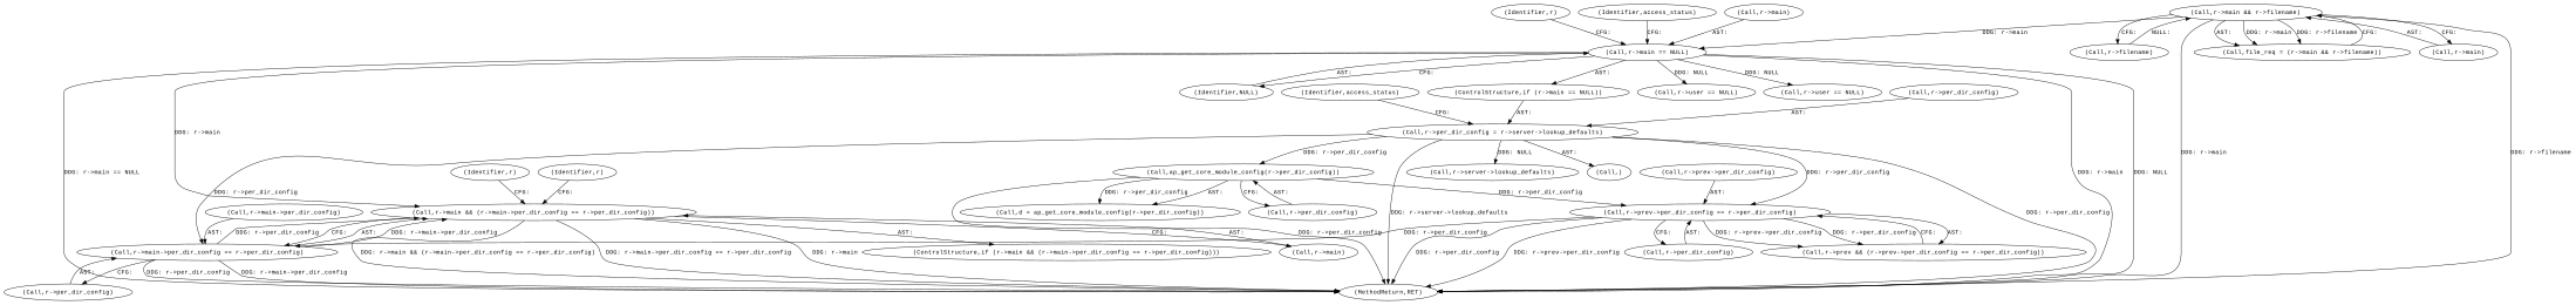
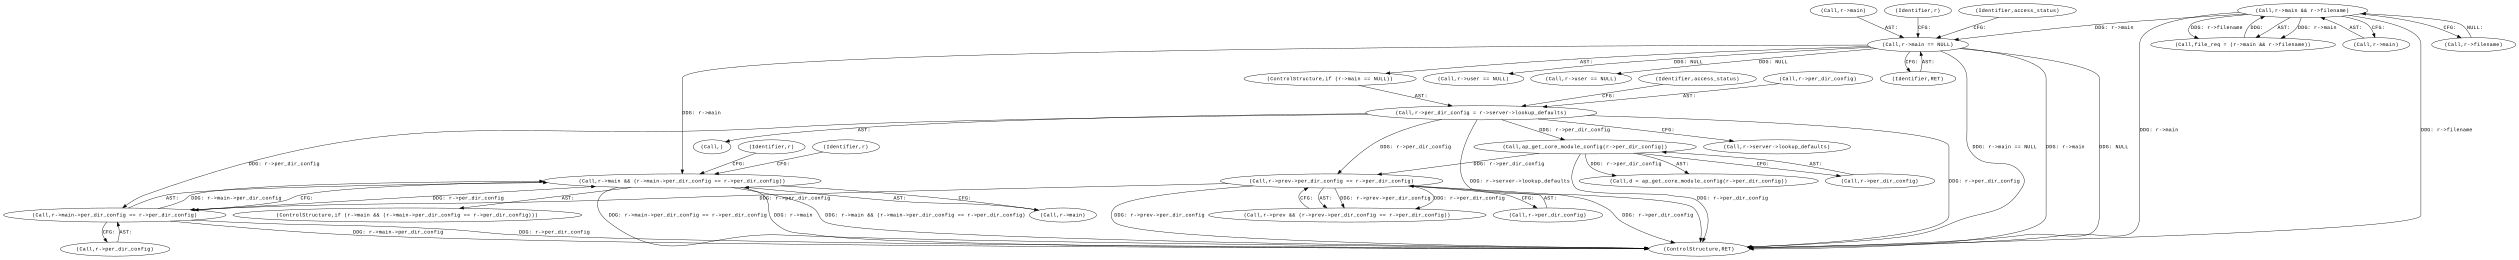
  digraph {
    fontname="Liberation Mono"
    node [fontname="Liberation Mono"]
    edge [fontname="Liberation Mono"]
    n1 [label="(Call,r->main && (r->main->per_dir_config == r->per_dir_config))"]
    n2 [label="(Call,r->main->per_dir_config == r->per_dir_config)"]
-   n3 [label="(MethodReturn,RET)"]
+   n3 [label="(ControlStructure,RET)"]
    n4 [label="(Call,r->main)"]
    n5 [label="(ControlStructure,if (r->main && (r->main->per_dir_config == r->per_dir_config)))"]
    n6 [label="(Call,r->per_dir_config)"]
    n7 [label="(Call,r->main == NULL)"]
-   n8 [label="(Identifier,NULL)"]
+   n8 [label="(Identifier,RET)"]
    n9 [label="(ControlStructure,if (r->main == NULL))"]
    n10 [label="(Call,r->user == NULL)"]
    n11 [label="(Call,r->user == NULL)"]
    n12 [label="(Call,r->per_dir_config = r->server->lookup_defaults)"]
    n13 [label="(Call,r->main && r->filename)"]
    n14 [label="(Call,file_req = (r->main && r->filename))"]
    n15 [label="(Call,r->main)"]
    n16 [label="(Call,r->filename)"]
    n17 [label="(Call,ap_get_core_module_config(r->per_dir_config))"]
    n18 [label="(Call,r->prev->per_dir_config == r->per_dir_config)"]
    n19 [label="(Call,r->per_dir_config)"]
    n20 [label="(Call,d = ap_get_core_module_config(r->per_dir_config))"]
    n21 [label="(Call,r->prev && (r->prev->per_dir_config == r->per_dir_config))"]
    n22 [label="(Call,r->per_dir_config)"]
    n23 [label="(Call,r->server->lookup_defaults)"]
    n24 [label="(Call,)"]
    n25 [label="(Call,r->main)"]
-   n26 [label="(Call,r->prev->per_dir_config)"]
    n27 [label="(Identifier,r)"]
    n28 [label="(Call,r->per_dir_config)"]
    n29 [label="(Identifier,r)"]
    n30 [label="(Identifier,access_status)"]
    n31 [label="(Identifier,r)"]
    n32 [label="(Identifier,access_status)"]
-   n33 [label="(Call,r->main->per_dir_config)"]
    n1 -> n2 [label="CFG: "]
    n1 -> n3 [label="DDG: r->main"]
    n1 -> n3 [label="DDG: r->main && (r->main->per_dir_config == r->per_dir_config)"]
    n1 -> n3 [label="DDG: r->main->per_dir_config == r->per_dir_config"]
    n1 -> n4 [label="CFG: "]
    n1 -> n5 [label="AST: "]
    n2 -> n1 [label="AST: "]
    n2 -> n1 [label="DDG: r->main->per_dir_config"]
    n2 -> n1 [label="DDG: r->per_dir_config"]
    n2 -> n3 [label="DDG: r->main->per_dir_config"]
    n2 -> n3 [label="DDG: r->per_dir_config"]
    n2 -> n6 [label="CFG: "]
    n4 -> n1 [label="AST: "]
    n6 -> n2 [label="AST: "]
    n7 -> n1 [label="DDG: r->main"]
    n7 -> n3 [label="DDG: r->main == NULL"]
    n7 -> n3 [label="DDG: r->main"]
    n7 -> n3 [label="DDG: NULL"]
    n7 -> n8 [label="CFG: "]
    n7 -> n9 [label="AST: "]
    n7 -> n10 [label="DDG: NULL"]
    n7 -> n11 [label="DDG: NULL"]
    n8 -> n7 [label="AST: "]
    n9 -> n12 [label="AST: "]
    n12 -> n2 [label="DDG: r->per_dir_config"]
    n12 -> n3 [label="DDG: r->server->lookup_defaults"]
    n12 -> n3 [label="DDG: r->per_dir_config"]
    n12 -> n17 [label="DDG: r->per_dir_config"]
    n12 -> n18 [label="DDG: r->per_dir_config"]
-   n12 -> n23 [label="DDG: NULL"]
+   n12 -> n23 [label="CFG: "]
    n12 -> n24 [label="AST: "]
    n13 -> n3 [label="DDG: r->filename"]
    n13 -> n3 [label="DDG: r->main"]
    n13 -> n7 [label="DDG: r->main"]
    n13 -> n14 [label="AST: "]
    n13 -> n14 [label="DDG: r->main"]
    n13 -> n14 [label="DDG: r->filename"]
    n13 -> n15 [label="CFG: "]
    n13 -> n16 [label="CFG: "]
-   n14 -> n13 [label="CFG: "]
+   n14 -> n13 [label="DDG: "]
    n15 -> n13 [label="AST: "]
    n16 -> n13 [label="NULL: "]
    n17 -> n3 [label="DDG: r->per_dir_config"]
    n17 -> n18 [label="DDG: r->per_dir_config"]
    n17 -> n19 [label="CFG: "]
    n17 -> n20 [label="AST: "]
    n17 -> n20 [label="DDG: r->per_dir_config"]
    n18 -> n2 [label="DDG: r->per_dir_config"]
    n18 -> n3 [label="DDG: r->per_dir_config"]
    n18 -> n3 [label="DDG: r->prev->per_dir_config"]
    n18 -> n21 [label="AST: "]
    n18 -> n21 [label="DDG: r->prev->per_dir_config"]
    n18 -> n21 [label="DDG: r->per_dir_config"]
    n18 -> n22 [label="CFG: "]
    n19 -> n17 [label="AST: "]
    n21 -> n18 [label="CFG: "]
    n22 -> n18 [label="AST: "]
    n25 -> n7 [label="AST: "]
-   n26 -> n18 [label="AST: "]
    n27 -> n7 [label="CFG: "]
    n28 -> n12 [label="AST: "]
    n29 -> n1 [label="CFG: "]
    n30 -> n7 [label="CFG: "]
    n31 -> n1 [label="CFG: "]
    n32 -> n12 [label="CFG: "]
-   n33 -> n2 [label="AST: "]
  }
